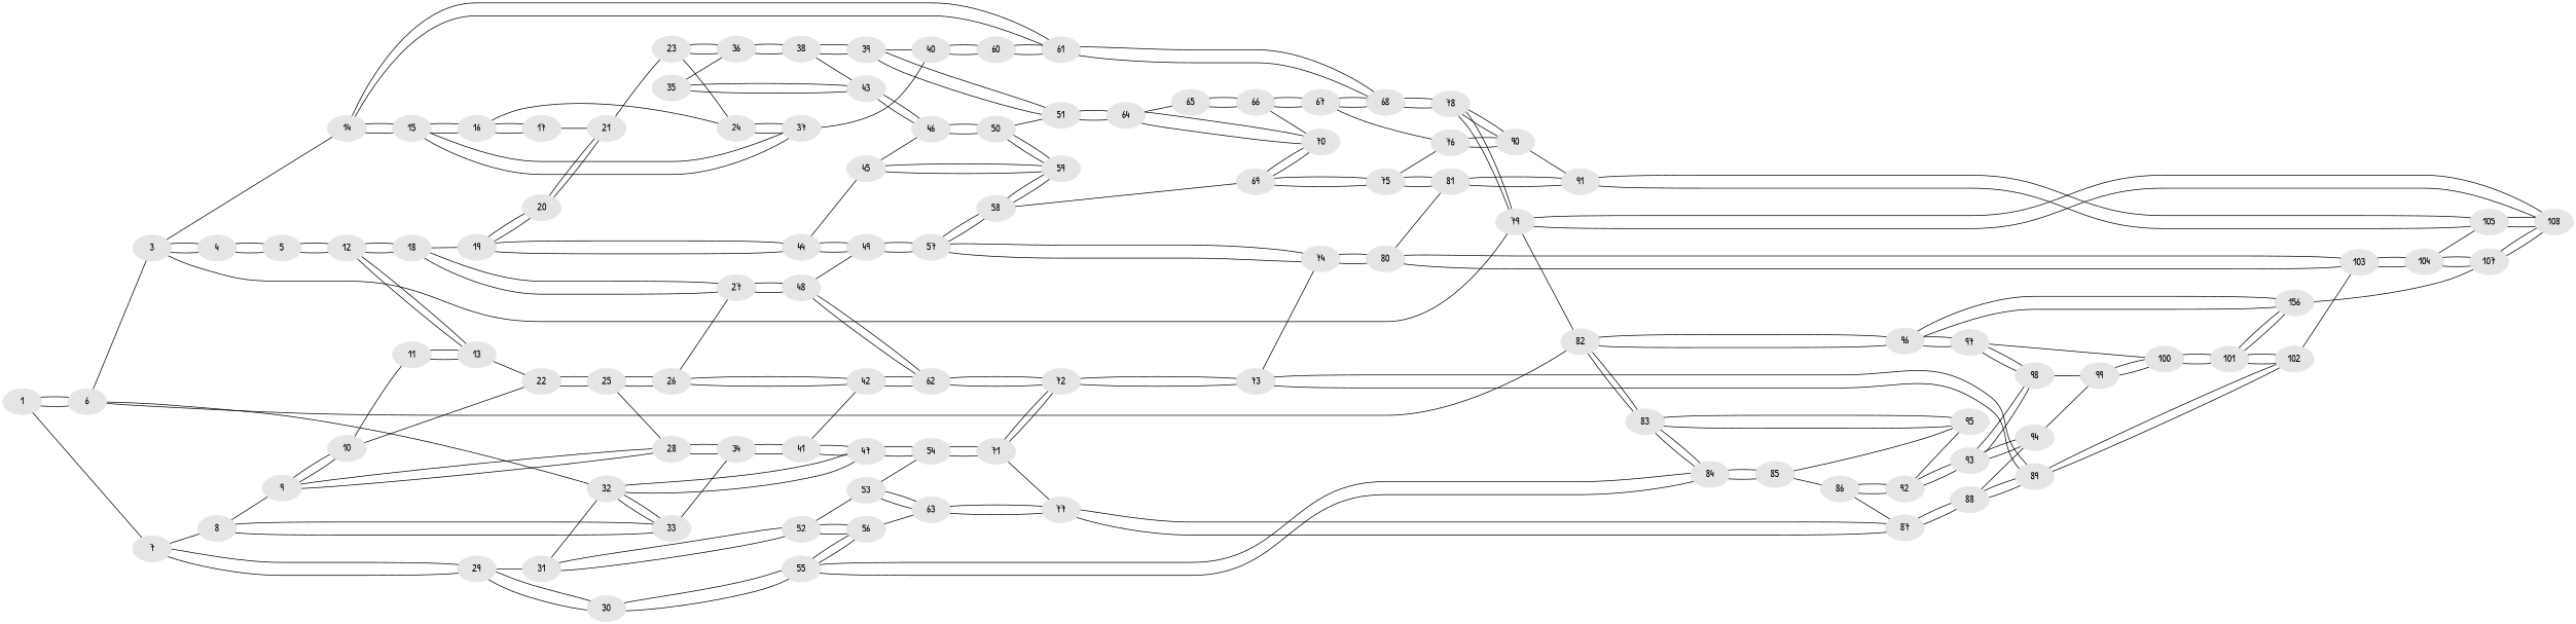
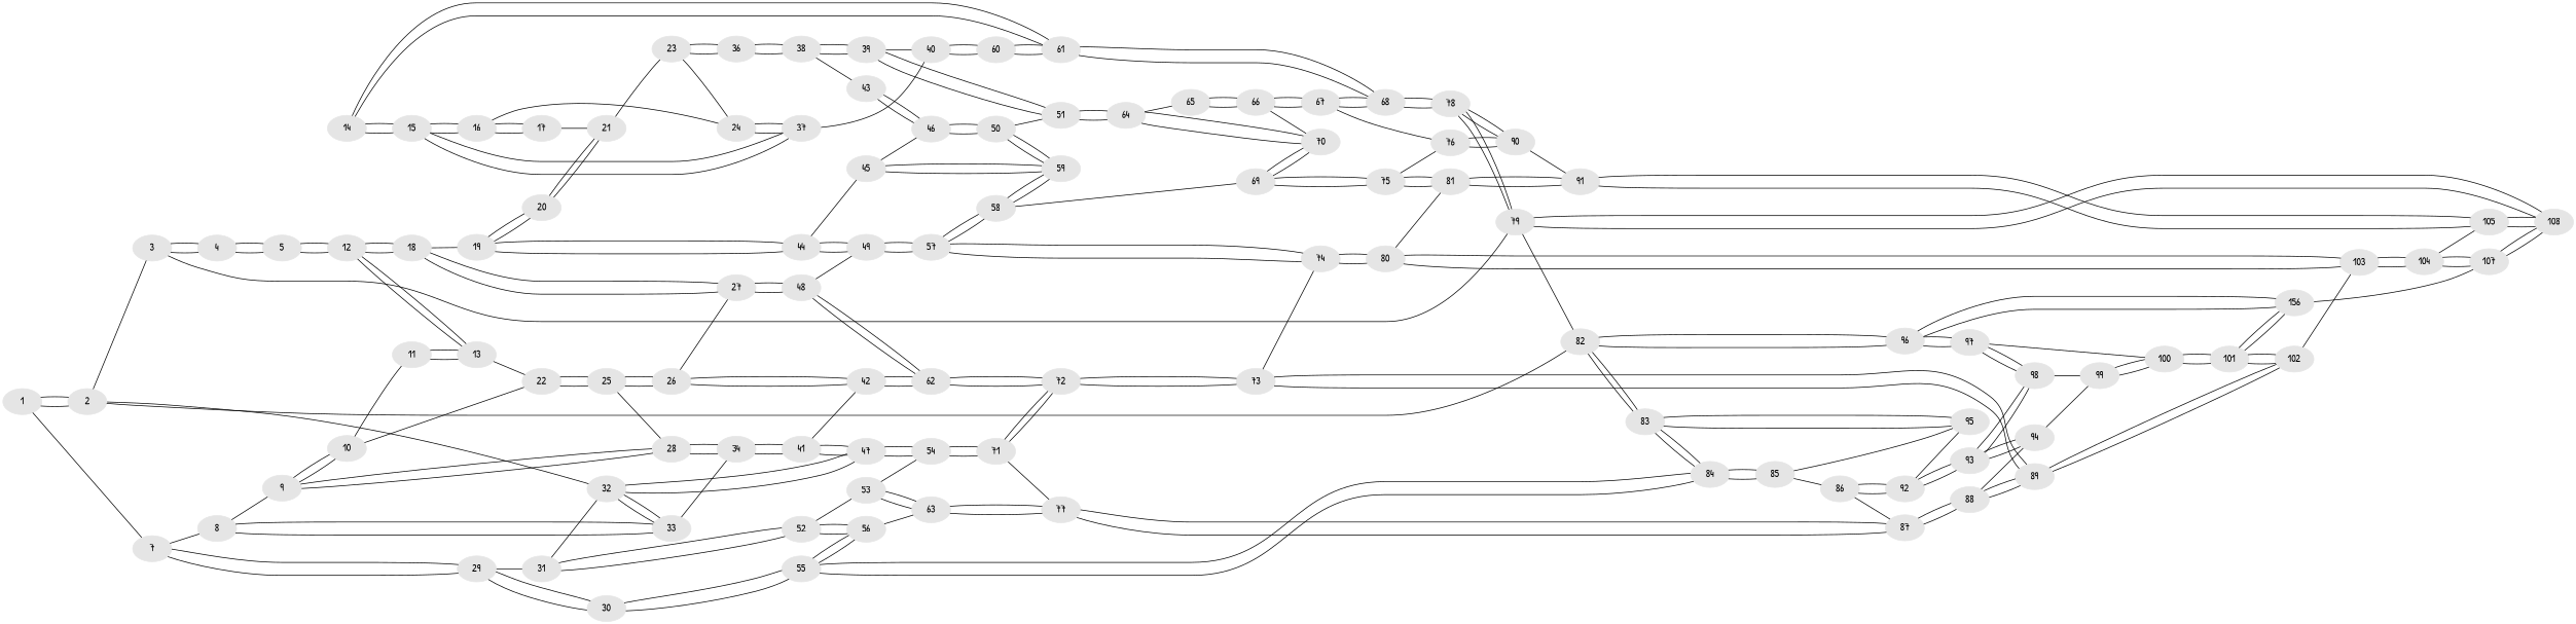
  graph {
    fontname="Patrick Hand"
    rankdir=LR
    node [color=gray90 fontname="Patrick Hand" style=filled]
    edge [fontname="Patrick Hand"]
    1
-   2 [label=6]
+   2
    7
    3
    82
    32
    8
    29
    4
    14
    79
    30
    55
    83
    96
    5
    15
    61
    108
    12
    13
    18
    11
    9
    33
    31
    10
    28
    34
    22
    25
    19
    27
    16
    37
    68
    17
    24
    40
    21
    23
    20
    44
    48
    45
    49
-   35
    36
    43
    26
    38
    42
    62
    41
    52
    56
    84
    47
    53
    54
    46
    39
    60
    51
    64
    72
    50
    59
    57
    71
    58
    74
    65
    70
    63
    77
    85
    69
    80
    75
    66
    78
    73
    87
    67
    76
    90
    81
    89
    102
    103
    91
    88
    104
    105
    95
    97
    n98 [label=156]
    86
    92
    93
    94
    99
    98
    100
    107
    101
    1 -- 2
    1 -- 2
    1 -- 7
    2 -- 3
    2 -- 82
    2 -- 32
    7 -- 8
    7 -- 29
    7 -- 29
    3 -- 4
    3 -- 4
-   3 -- 14
    3 -- 79
    82 -- 83
    82 -- 83
    82 -- 96
    82 -- 96
    32 -- 33
    32 -- 33
    32 -- 47
    32 -- 47
    8 -- 9
    8 -- 33
    8 -- 33
    29 -- 30
    29 -- 30
    29 -- 31
    4 -- 5
    4 -- 5
    14 -- 15
    14 -- 15
    14 -- 61
    14 -- 61
    79 -- 82
    79 -- 108
    79 -- 108
    30 -- 55
    30 -- 55
    55 -- 56
    55 -- 56
    55 -- 84
    55 -- 84
    83 -- 84
    83 -- 84
    83 -- 95
    83 -- 95
    96 -- 97
    96 -- 97
    96 -- n98
    96 -- n98
    5 -- 12
    5 -- 12
    15 -- 16
    15 -- 16
    15 -- 37
    15 -- 37
    61 -- 68
    61 -- 68
    12 -- 13
    12 -- 13
    12 -- 18
    12 -- 18
    13 -- 22
    18 -- 19
    18 -- 27
    18 -- 27
    11 -- 13
    11 -- 13
    9 -- 10
    9 -- 10
    9 -- 28
    9 -- 28
    33 -- 34
    31 -- 32
    31 -- 52
    31 -- 52
    10 -- 11
    10 -- 22
    28 -- 34
    28 -- 34
    34 -- 41
    34 -- 41
    22 -- 25
    22 -- 25
    25 -- 28
    25 -- 26
    25 -- 26
    19 -- 20
    19 -- 20
    19 -- 44
    19 -- 44
    27 -- 48
    27 -- 48
    16 -- 17
    16 -- 17
    16 -- 24
    37 -- 40
    68 -- 78
    68 -- 78
    17 -- 21
    24 -- 37
    24 -- 37
    40 -- 60
    40 -- 60
    21 -- 23
    23 -- 24
    23 -- 36
    23 -- 36
    20 -- 21
    20 -- 21
    44 -- 45
    44 -- 49
    44 -- 49
    48 -- 49
    48 -- 62
    48 -- 62
    45 -- 46
    45 -- 59
    45 -- 59
    49 -- 57
    49 -- 57
-   35 -- 36
-   35 -- 43
-   35 -- 43
    36 -- 38
    36 -- 38
    43 -- 46
    43 -- 46
    26 -- 27
    26 -- 42
    26 -- 42
    38 -- 43
    38 -- 39
    38 -- 39
    42 -- 62
    42 -- 62
    62 -- 72
    62 -- 72
    41 -- 42
    41 -- 47
    41 -- 47
    52 -- 56
    52 -- 56
    52 -- 53
    56 -- 63
    84 -- 85
    84 -- 85
    47 -- 54
    47 -- 54
    53 -- 54
    53 -- 63
    53 -- 63
    54 -- 71
    54 -- 71
    46 -- 50
    46 -- 50
    39 -- 40
    39 -- 51
    39 -- 51
    60 -- 61
    60 -- 61
    51 -- 64
    51 -- 64
    64 -- 65
    64 -- 70
    64 -- 70
    72 -- 73
    72 -- 73
    50 -- 51
    50 -- 59
    50 -- 59
    57 -- 58
    57 -- 58
    57 -- 74
    57 -- 74
    71 -- 72
    71 -- 72
    71 -- 77
    58 -- 59
    58 -- 59
    58 -- 69
    74 -- 80
    74 -- 80
    65 -- 66
    65 -- 66
    63 -- 77
    63 -- 77
    77 -- 87
    77 -- 87
    85 -- 95
    85 -- 86
    69 -- 70
    69 -- 70
    69 -- 75
    69 -- 75
    80 -- 81
    80 -- 103
    80 -- 103
    75 -- 76
    75 -- 81
    75 -- 81
    66 -- 70
    66 -- 67
    66 -- 67
    78 -- 79
    78 -- 79
    78 -- 90
    78 -- 90
    73 -- 74
    73 -- 89
    73 -- 89
    87 -- 88
    87 -- 88
    67 -- 68
    67 -- 68
    67 -- 76
    76 -- 90
    76 -- 90
    90 -- 91
    81 -- 91
    81 -- 91
    89 -- 102
    89 -- 102
    102 -- 103
    103 -- 104
    103 -- 104
    91 -- 105
    91 -- 105
    88 -- 89
    88 -- 89
    88 -- 94
    104 -- 105
    104 -- 107
    104 -- 107
    105 -- 108
    105 -- 108
    97 -- 98
    97 -- 98
    97 -- 100
    n98 -- 107
    86 -- 87
    86 -- 92
    86 -- 92
    92 -- 95
    92 -- 93
    92 -- 93
    93 -- 94
    93 -- 94
    93 -- 98
    93 -- 98
    94 -- 99
    99 -- 100
    99 -- 100
    98 -- 99
    100 -- 101
    100 -- 101
    107 -- 108
    107 -- 108
    101 -- 102
    101 -- 102
    101 -- n98
    101 -- n98
  }
